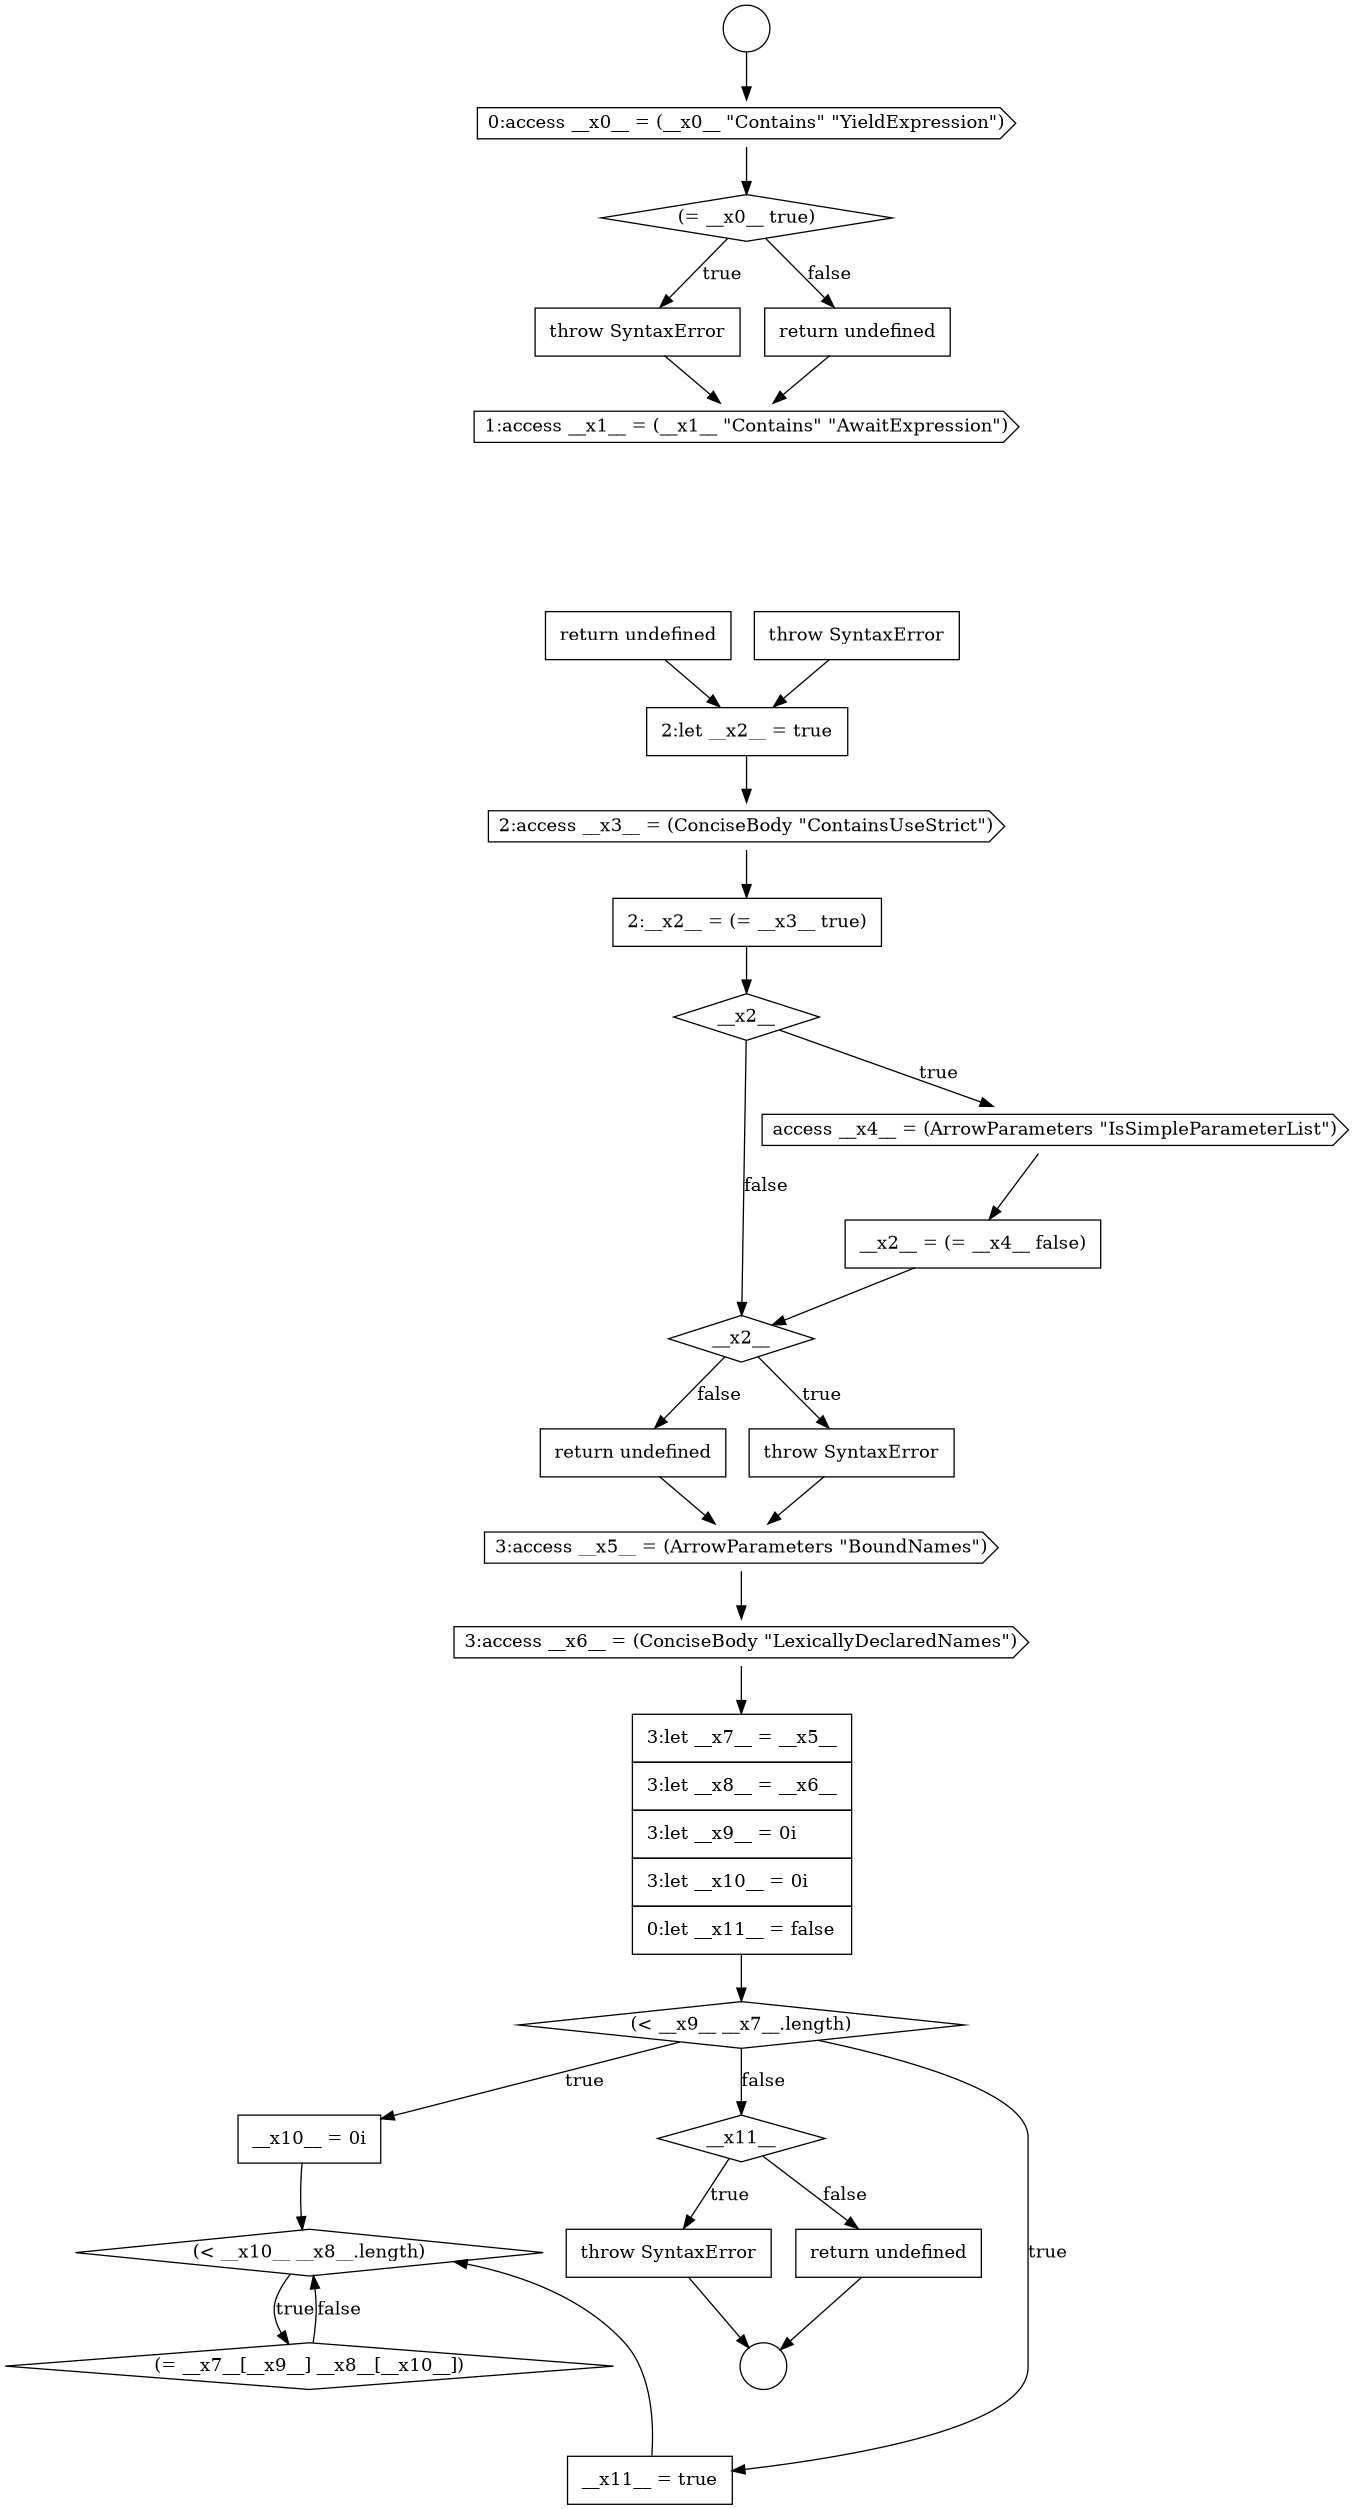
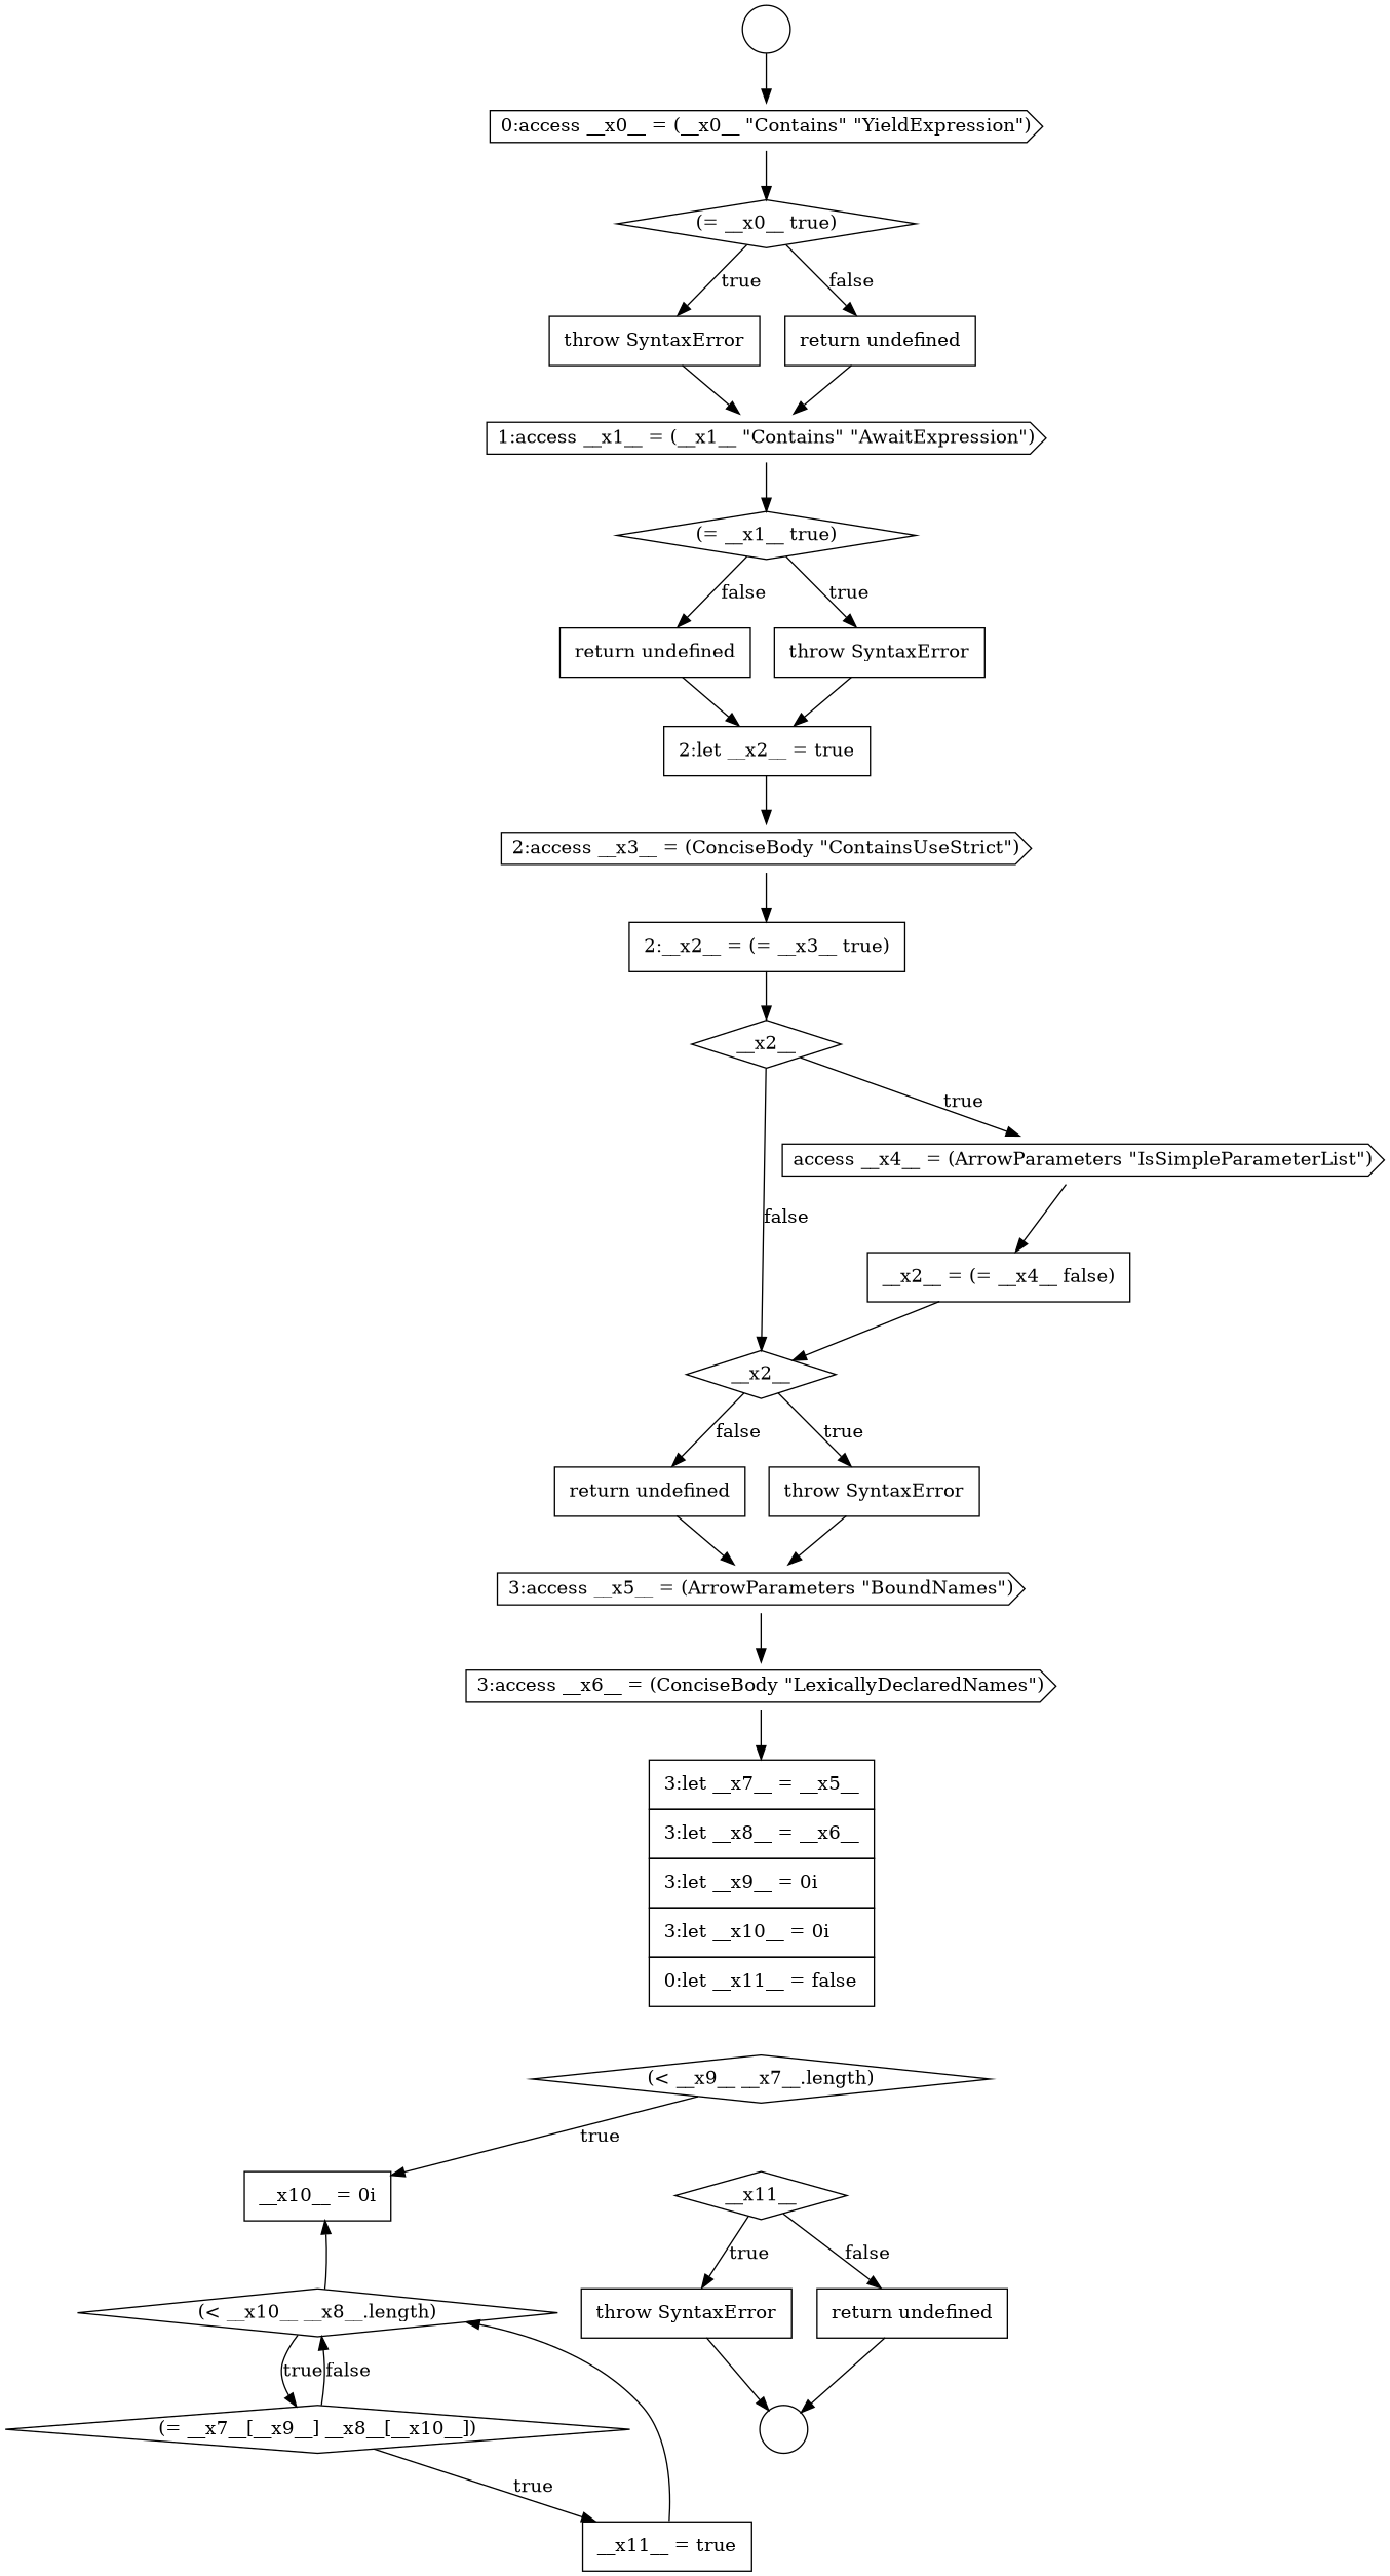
  digraph {
    node [color=black fillcolor=white shape=none style=filled]
    edge [color=black]
    n1 [label=<<font color="black">     <table border="0" cellborder="1" cellspacing="0" cellpadding="10">       <tr><td align="left">return undefined</td></tr>     </table>   </font>> margin=0]
    n2 [label=<<font color="black">     <table border="0" cellborder="1" cellspacing="0" cellpadding="10">       <tr><td align="left">2:let __x2__ = true</td></tr>     </table>   </font>> margin=0]
    n3 [label=<<font color="black">2:access __x3__ = (ConciseBody &quot;ContainsUseStrict&quot;)</font>> shape=cds]
    n4 [label=" " shape=circle]
    n5 [label=<<font color="black">0:access __x0__ = (__x0__ &quot;Contains&quot; &quot;YieldExpression&quot;)</font>> shape=cds]
    n6 [label=<<font color="black">(= __x0__ true)</font>> shape=diamond]
    n7 [label=<<font color="black">     <table border="0" cellborder="1" cellspacing="0" cellpadding="10">       <tr><td align="left">throw SyntaxError</td></tr>     </table>   </font>> margin=0]
    n8 [label=" " shape=circle]
    n9 [label=<<font color="black">     <table border="0" cellborder="1" cellspacing="0" cellpadding="10">       <tr><td align="left">throw SyntaxError</td></tr>     </table>   </font>> margin=0]
    n10 [label=<<font color="black">     <table border="0" cellborder="1" cellspacing="0" cellpadding="10">       <tr><td align="left">__x2__ = (= __x4__ false)</td></tr>     </table>   </font>> margin=0]
    n11 [label=<<font color="black">__x2__</font>> shape=diamond]
    n12 [label=<<font color="black">     <table border="0" cellborder="1" cellspacing="0" cellpadding="10">       <tr><td align="left">return undefined</td></tr>     </table>   </font>> margin=0]
    n13 [label=<<font color="black">     <table border="0" cellborder="1" cellspacing="0" cellpadding="10">       <tr><td align="left">throw SyntaxError</td></tr>     </table>   </font>> margin=0]
    n14 [label=<<font color="black">     <table border="0" cellborder="1" cellspacing="0" cellpadding="10">       <tr><td align="left">2:__x2__ = (= __x3__ true)</td></tr>     </table>   </font>> margin=0]
    n15 [label=<<font color="black">__x2__</font>> shape=diamond]
    n16 [label=<<font color="black">access __x4__ = (ArrowParameters &quot;IsSimpleParameterList&quot;)</font>> shape=cds]
    n17 [label=<<font color="black">3:access __x5__ = (ArrowParameters &quot;BoundNames&quot;)</font>> shape=cds]
    n18 [label=<<font color="black">3:access __x6__ = (ConciseBody &quot;LexicallyDeclaredNames&quot;)</font>> shape=cds]
    n19 [label=<<font color="black">     <table border="0" cellborder="1" cellspacing="0" cellpadding="10">       <tr><td align="left">3:let __x7__ = __x5__</td></tr>       <tr><td align="left">3:let __x8__ = __x6__</td></tr>       <tr><td align="left">3:let __x9__ = 0i</td></tr>       <tr><td align="left">3:let __x10__ = 0i</td></tr>       <tr><td align="left">0:let __x11__ = false</td></tr>     </table>   </font>> margin=0]
    n20 [label=<<font color="black">(&lt; __x9__ __x7__.length)</font>> shape=diamond]
    n21 [label=<<font color="black">     <table border="0" cellborder="1" cellspacing="0" cellpadding="10">       <tr><td align="left">__x10__ = 0i</td></tr>     </table>   </font>> margin=0]
    n22 [label=<<font color="black">__x11__</font>> shape=diamond]
    n23 [label=<<font color="black">     <table border="0" cellborder="1" cellspacing="0" cellpadding="10">       <tr><td align="left">throw SyntaxError</td></tr>     </table>   </font>> margin=0]
    n24 [label=<<font color="black">     <table border="0" cellborder="1" cellspacing="0" cellpadding="10">       <tr><td align="left">return undefined</td></tr>     </table>   </font>> margin=0]
    n25 [label=<<font color="black">1:access __x1__ = (__x1__ &quot;Contains&quot; &quot;AwaitExpression&quot;)</font>> shape=cds]
+   n26 [label=<<font color="black">(= __x1__ true)</font>> shape=diamond]
    n27 [label=<<font color="black">(&lt; __x10__ __x8__.length)</font>> shape=diamond]
    n28 [label=<<font color="black">     <table border="0" cellborder="1" cellspacing="0" cellpadding="10">       <tr><td align="left">return undefined</td></tr>     </table>   </font>> margin=0]
    n29 [label=<<font color="black">(= __x7__[__x9__] __x8__[__x10__])</font>> shape=diamond]
    n30 [label=<<font color="black">     <table border="0" cellborder="1" cellspacing="0" cellpadding="10">       <tr><td align="left">__x11__ = true</td></tr>     </table>   </font>> margin=0]
    n1 -> n2
    n2 -> n3
    n3 -> n14
    n4 -> n5
    n5 -> n6
    n6 -> n23 [label=<<font color="black">true</font>>]
    n6 -> n24 [label=<<font color="black">false</font>>]
    n7 -> n8
    n9 -> n2
    n10 -> n11
    n11 -> n12 [label=<<font color="black">false</font>>]
    n11 -> n13 [label=<<font color="black">true</font>>]
    n12 -> n17
    n13 -> n17
    n14 -> n15
    n15 -> n11 [label=<<font color="black">false</font>>]
    n15 -> n16 [label=<<font color="black">true</font>>]
    n16 -> n10
    n17 -> n18
    n18 -> n19
-   n19 -> n20
    n20 -> n21 [label=<<font color="black">true</font>>]
-   n20 -> n22 [label=<<font color="black">false</font>>]
-   n21 -> n27
+   n27 -> n21
    n22 -> n7 [label=<<font color="black">true</font>>]
    n22 -> n28 [label=<<font color="black">false</font>>]
    n23 -> n25
    n24 -> n25
+   n25 -> n26
+   n26 -> n1 [label=<<font color="black">false</font>>]
+   n26 -> n9 [label=<<font color="black">true</font>>]
    n27 -> n29 [label=<<font color="black">true</font>>]
    n28 -> n8
    n29 -> n27 [label=<<font color="black">false</font>>]
-   n20 -> n30 [label=<<font color="black">true</font>>]
+   n29 -> n30 [label=<<font color="black">true</font>>]
    n30 -> n27
  }
